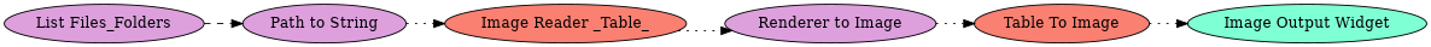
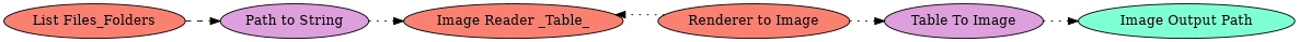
  digraph {
    rankdir=LR
    node [fillcolor=plum style=filled]
    edge [style=dotted]
-   n1 [label="List Files_Folders"]
+   n1 [fillcolor=salmon label="List Files_Folders"]
    n2 [label="Path to String"]
    n3 [fillcolor=salmon label="Image Reader _Table_"]
-   n4 [label="Renderer to Image"]
-   n5 [fillcolor=salmon label="Table To Image"]
-   n6 [fillcolor=aquamarine label="Image Output Widget"]
+   n4 [fillcolor=salmon label="Renderer to Image"]
+   n5 [label="Table To Image"]
+   n6 [fillcolor=aquamarine label="Image Output Path"]
    n1 -> n2 [style=dashed]
    n2 -> n3
-   n3 -> n4
+   n4 -> n3
    n4 -> n5
    n5 -> n6
  }
